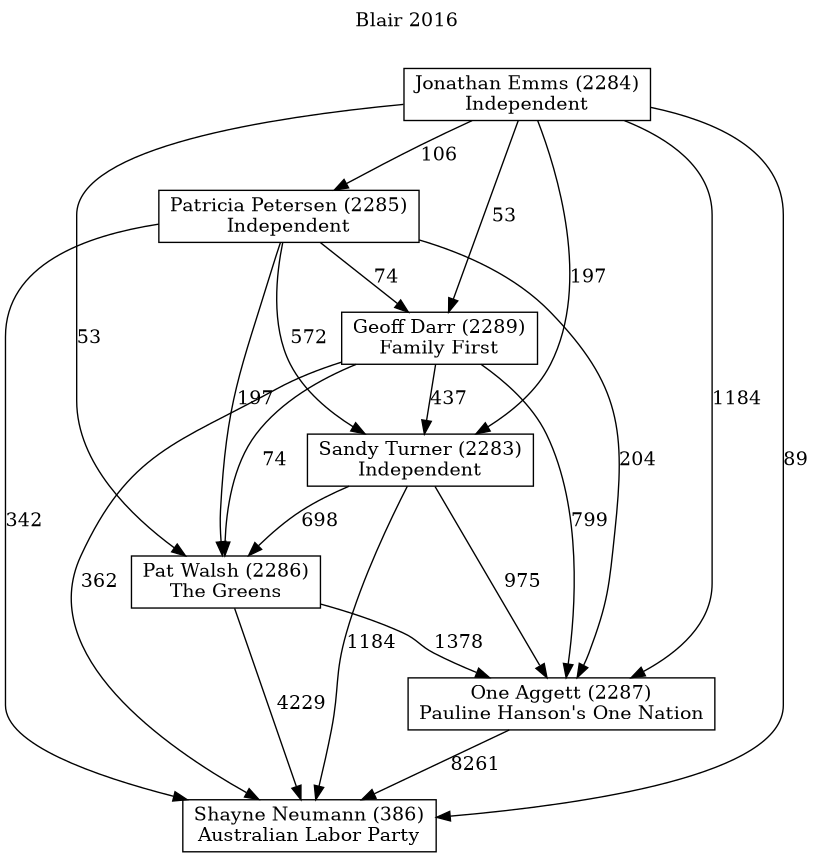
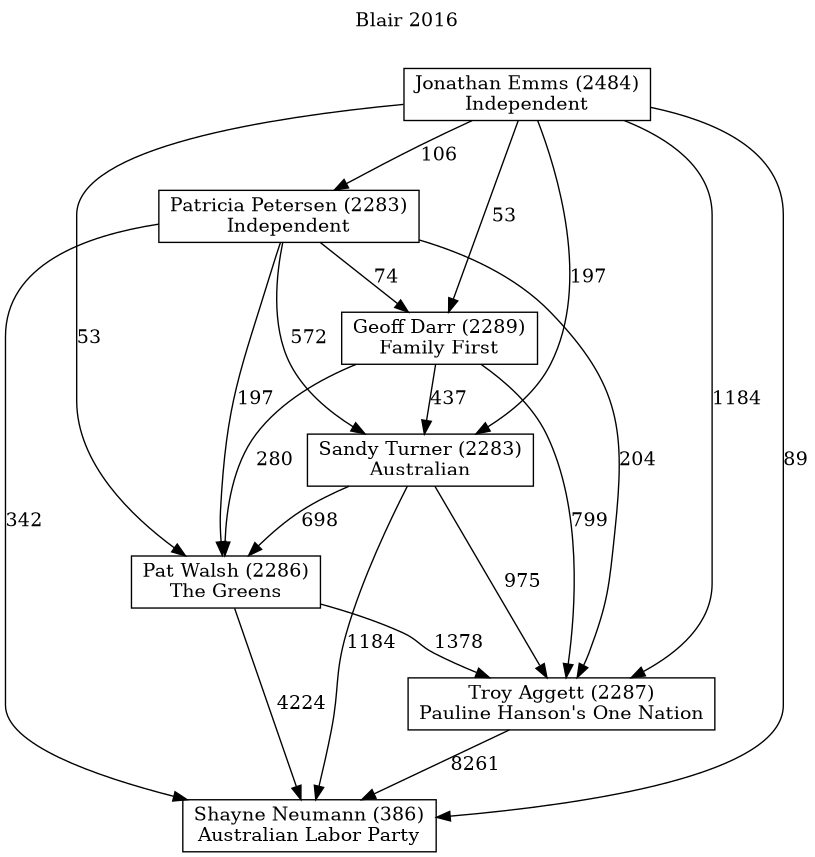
  digraph {
    label="Blair 2016"
    labelloc=t
    mclimit=10
    node [shape=box]
    n1 [label="Geoff Darr (2289)\nFamily First"]
-   n2 [label="One Aggett (2287)\nPauline Hanson's One Nation"]
+   n2 [label="Troy Aggett (2287)\nPauline Hanson's One Nation"]
    n3 [label="Pat Walsh (2286)\nThe Greens"]
    n4 [label="Shayne Neumann (386)\nAustralian Labor Party"]
-   n5 [label="Sandy Turner (2283)\nIndependent"]
-   n6 [label="Patricia Petersen (2285)\nIndependent"]
-   n7 [label="Jonathan Emms (2284)\nIndependent"]
+   n5 [label="Sandy Turner (2283)\nAustralian"]
+   n6 [label="Patricia Petersen (2283)\nIndependent"]
+   n7 [label="Jonathan Emms (2484)\nIndependent"]
    n1 -> n2 [label=799]
-   n1 -> n3 [label=74]
-   n1 -> n4 [label=362]
+   n1 -> n3 [label=280]
    n1 -> n5 [label=437]
    n2 -> n4 [label=8261]
    n3 -> n2 [label=1378]
-   n3 -> n4 [label=4229]
+   n3 -> n4 [label=4224]
    n5 -> n2 [label=975]
    n5 -> n3 [label=698]
    n5 -> n4 [label=1184]
    n6 -> n1 [label=74]
    n6 -> n2 [label=204]
    n6 -> n3 [label=197]
    n6 -> n4 [label=342]
    n6 -> n5 [label=572]
    n7 -> n1 [label=53]
    n7 -> n2 [label=1184]
    n7 -> n3 [label=53]
    n7 -> n4 [label=89]
    n7 -> n5 [label=197]
    n7 -> n6 [label=106]
  }
